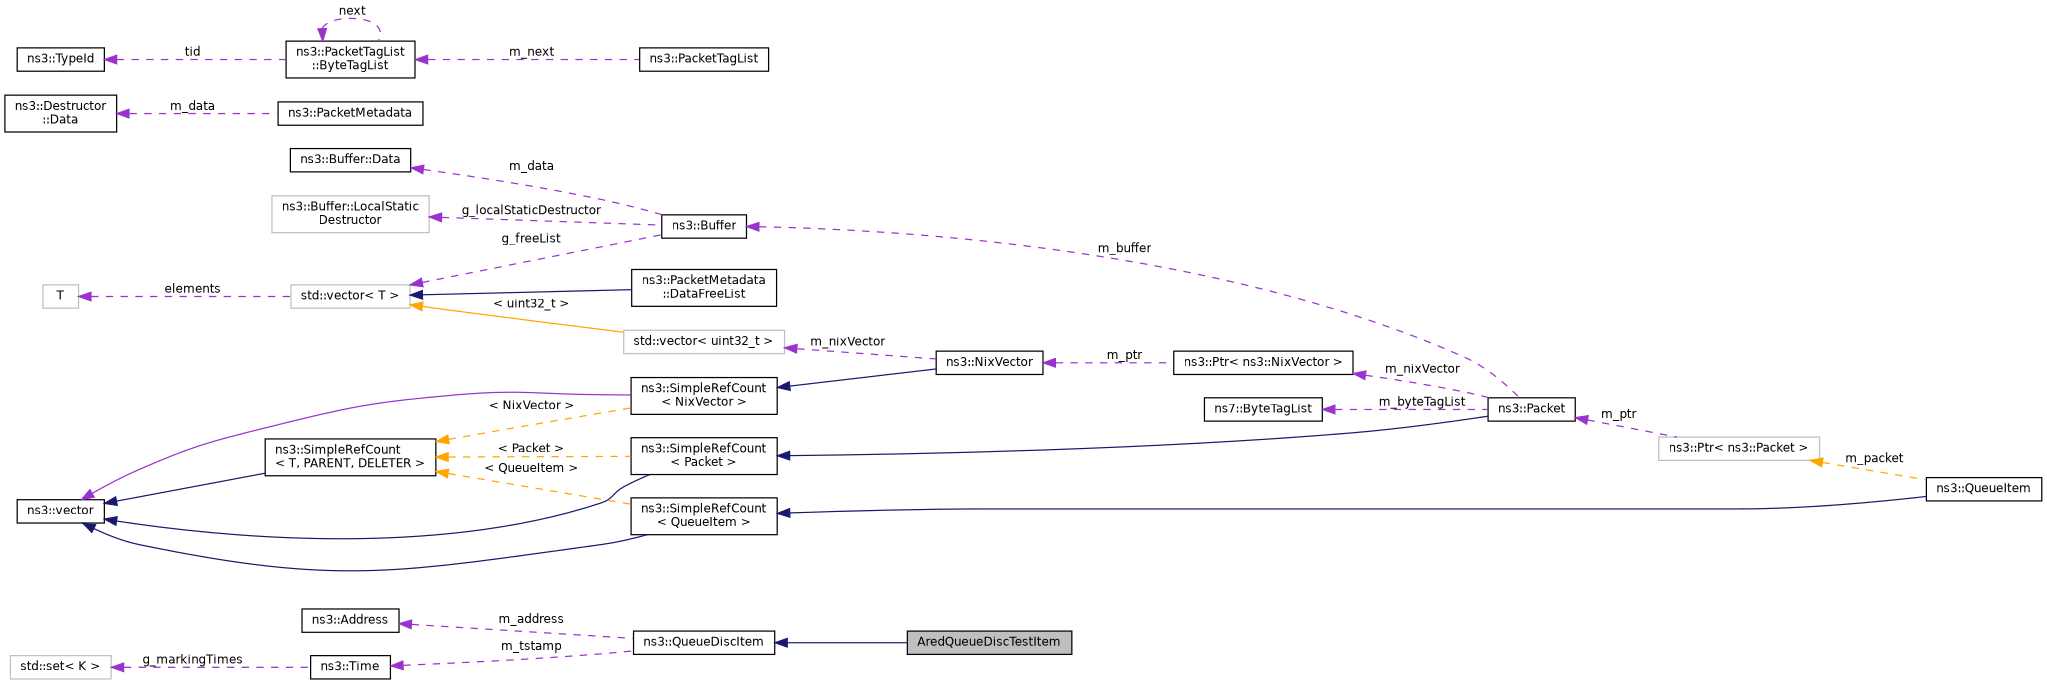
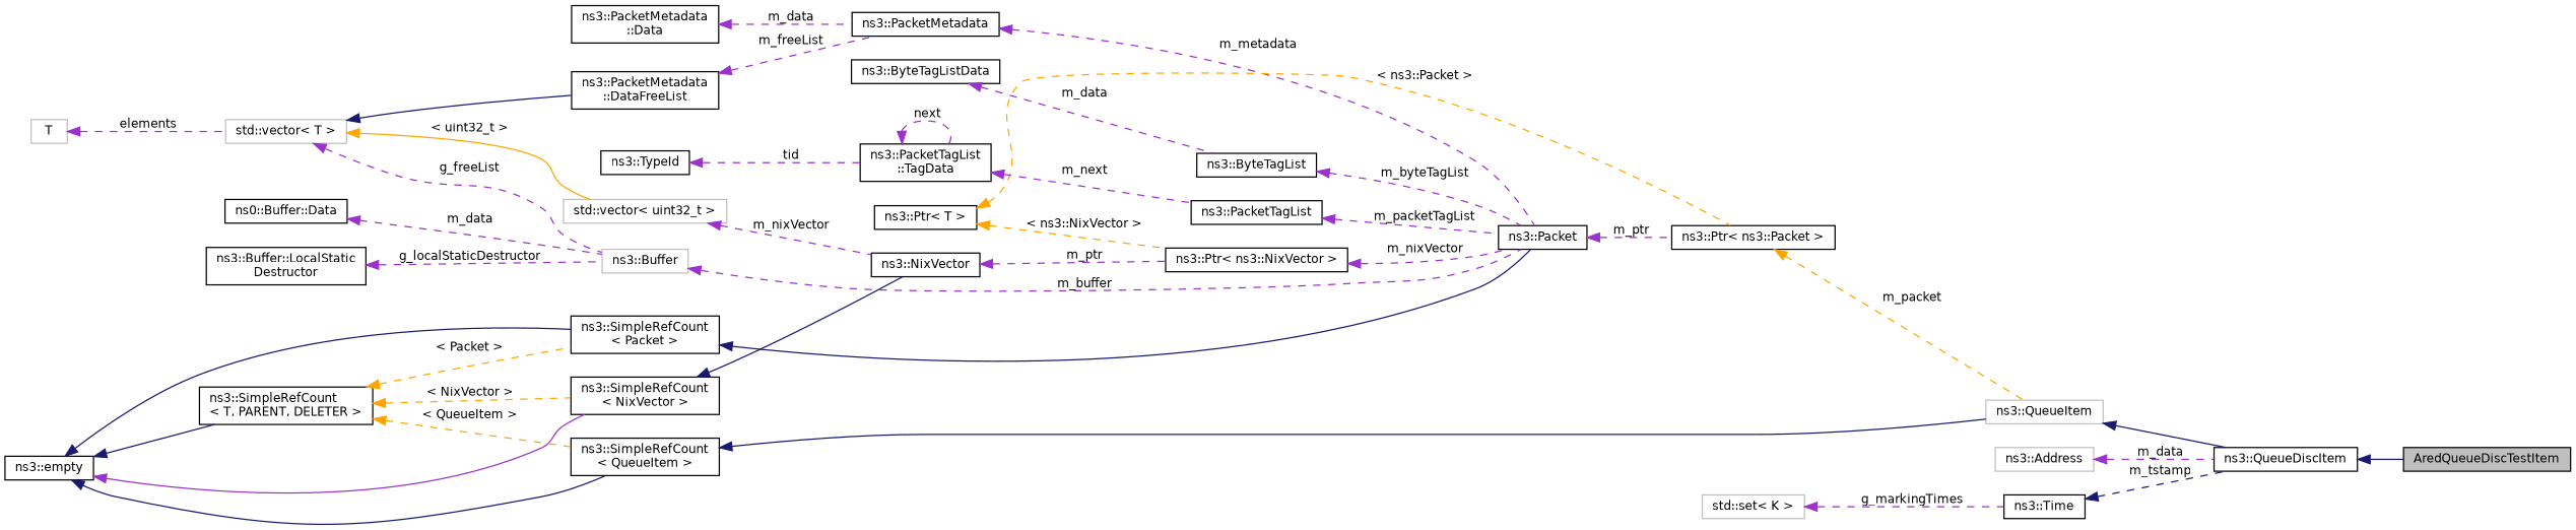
  digraph {
    rankdir=LR
    node [color=black fillcolor=white fontname=Helvetica fontsize=10 shape=record style=filled]
    edge [color=darkorchid3 dir=back fontname=Helvetica fontsize=10 labelfontname=Helvetica labelfontsize=10 style=dashed]
    n1 [fillcolor=grey75 fontcolor=black height=0.2 label=AredQueueDiscTestItem width=0.4]
    n2 [height=0.2 label="ns3::QueueDiscItem" width=0.4]
-   n3 [height=0.2 label="ns3::QueueItem" width=0.4]
+   n3 [color=grey75 height=0.2 label="ns3::QueueItem" width=0.4]
    n4 [height=0.2 label="ns3::SimpleRefCount\l\< QueueItem \>" width=0.4]
-   n5 [height=0.2 label="ns3::vector" width=0.4]
+   n5 [height=0.2 label="ns3::empty" width=0.4]
    n6 [height=0.2 label="ns3::SimpleRefCount\l\< T, PARENT, DELETER \>" width=0.4]
    n7 [height=0.2 label="ns3::SimpleRefCount\l\< Packet \>" width=0.4]
    n8 [height=0.2 label="ns3::SimpleRefCount\l\< NixVector \>" width=0.4]
    n9 [height=0.2 label="ns3::Packet" width=0.4]
    n10 [height=0.2 label="ns3::NixVector" width=0.4]
-   n11 [color=grey75 height=0.2 label="ns3::Ptr\< ns3::Packet \>" width=0.4]
+   n11 [height=0.2 label="ns3::Ptr\< ns3::Packet \>" width=0.4]
    n12 [height=0.2 label="ns3::Ptr\< ns3::NixVector \>" width=0.4]
    n13 [color=grey75 height=0.2 label="std::vector\< uint32_t \>" width=0.4]
    n14 [color=grey75 height=0.2 label="std::vector\< T \>" width=0.4]
    n15 [height=0.2 label="ns3::PacketMetadata\l::DataFreeList" width=0.4]
-   n16 [height=0.2 label="ns3::Buffer" width=0.4]
+   n16 [color=grey75 height=0.2 label="ns3::Buffer" width=0.4]
    n17 [height=0.2 label="ns3::PacketMetadata" width=0.4]
    n18 [color=grey75 height=0.2 label=T width=0.4]
-   n20 [height=0.2 label="ns3::Destructor\l::Data" width=0.4]
-   n21 [height=0.2 label="ns7::ByteTagList" width=0.4]
+   n19 [height=0.2 label="ns3::Ptr\< T \>" width=0.4]
+   n20 [height=0.2 label="ns3::PacketMetadata\l::Data" width=0.4]
+   n21 [height=0.2 label="ns3::ByteTagList" width=0.4]
+   n22 [height=0.2 label="ns3::ByteTagListData" width=0.4]
    n23 [height=0.2 label="ns3::PacketTagList" width=0.4]
-   n24 [height=0.2 label="ns3::PacketTagList\l::ByteTagList" width=0.4]
+   n24 [height=0.2 label="ns3::PacketTagList\l::TagData" width=0.4]
    n25 [height=0.2 label="ns3::TypeId" width=0.4]
-   n26 [height=0.2 label="ns3::Buffer::Data" width=0.4]
-   n27 [color=grey75 height=0.2 label="ns3::Buffer::LocalStatic\lDestructor" width=0.4]
-   n28 [height=0.2 label="ns3::Address" width=0.4]
+   n26 [height=0.2 label="ns0::Buffer::Data" width=0.4]
+   n27 [height=0.2 label="ns3::Buffer::LocalStatic\lDestructor" width=0.4]
+   n28 [color=grey75 height=0.2 label="ns3::Address" width=0.4]
    n29 [height=0.2 label="ns3::Time" width=0.4]
    n30 [color=grey75 height=0.2 label="std::set\< K \>" width=0.4]
    n2 -> n1 [color=midnightblue style=solid]
+   n3 -> n2 [color=midnightblue style=solid]
    n4 -> n3 [color=midnightblue style=solid]
    n5 -> n4 [color=midnightblue style=solid]
    n5 -> n6 [color=midnightblue style=solid]
    n5 -> n7 [color=midnightblue style=solid]
    n5 -> n8 [style=solid]
    n6 -> n4 [color=orange label=" \< QueueItem \>"]
    n6 -> n7 [color=orange label=" \< Packet \>"]
    n6 -> n8 [color=orange label=" \< NixVector \>"]
    n7 -> n9 [color=midnightblue style=solid]
    n8 -> n10 [color=midnightblue style=solid]
    n9 -> n11 [label=" m_ptr"]
    n10 -> n12 [label=" m_ptr"]
    n11 -> n3 [color=orange label=" m_packet"]
    n12 -> n9 [label=" m_nixVector"]
    n13 -> n10 [label=" m_nixVector"]
    n14 -> n13 [color=orange label=" \< uint32_t \>" style=solid]
    n14 -> n15 [color=midnightblue style=solid]
    n14 -> n16 [label=" g_freeList"]
+   n15 -> n17 [label=" m_freeList"]
    n16 -> n9 [label=" m_buffer"]
+   n17 -> n9 [label=" m_metadata"]
    n18 -> n14 [label=" elements"]
+   n19 -> n11 [color=orange label=" \< ns3::Packet \>"]
+   n19 -> n12 [color=orange label=" \< ns3::NixVector \>"]
    n20 -> n17 [label=" m_data"]
    n21 -> n9 [label=" m_byteTagList"]
+   n22 -> n21 [label=" m_data"]
+   n23 -> n9 [label=" m_packetTagList"]
    n24 -> n23 [label=" m_next"]
    n24 -> n24 [label=" next"]
    n25 -> n24 [label=" tid"]
    n26 -> n16 [label=" m_data"]
    n27 -> n16 [label=" g_localStaticDestructor"]
-   n28 -> n2 [label=" m_address"]
-   n29 -> n2 [label=" m_tstamp"]
+   n28 -> n2 [label=" m_data"]
+   n29 -> n2 [color=midnightblue label=" m_tstamp"]
    n30 -> n29 [label=" g_markingTimes"]
  }
